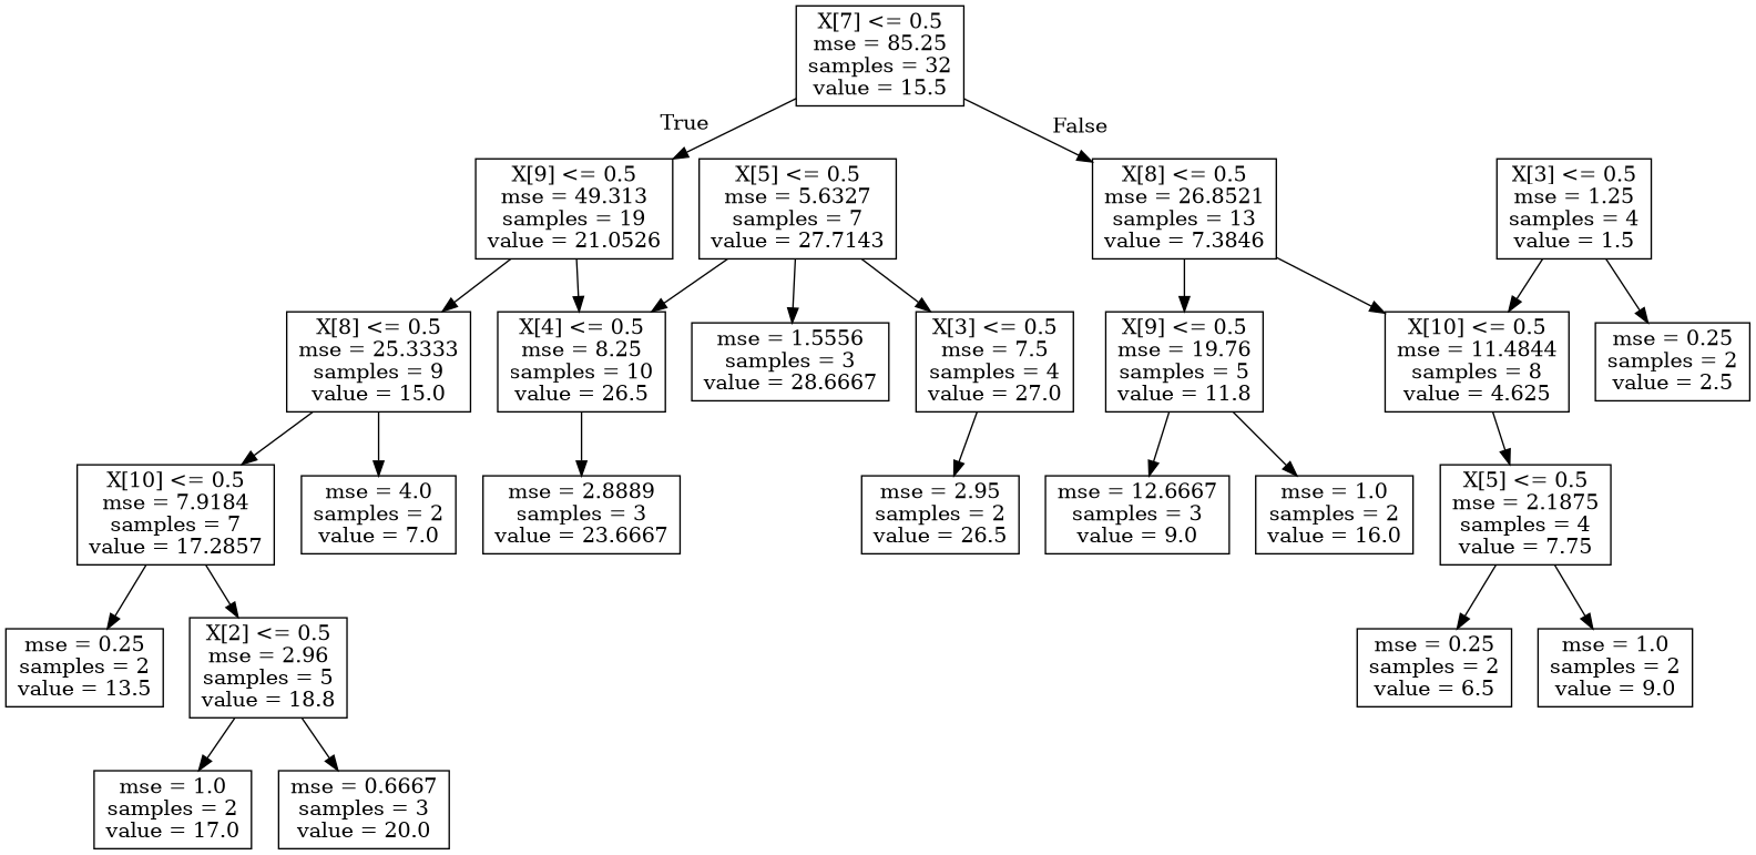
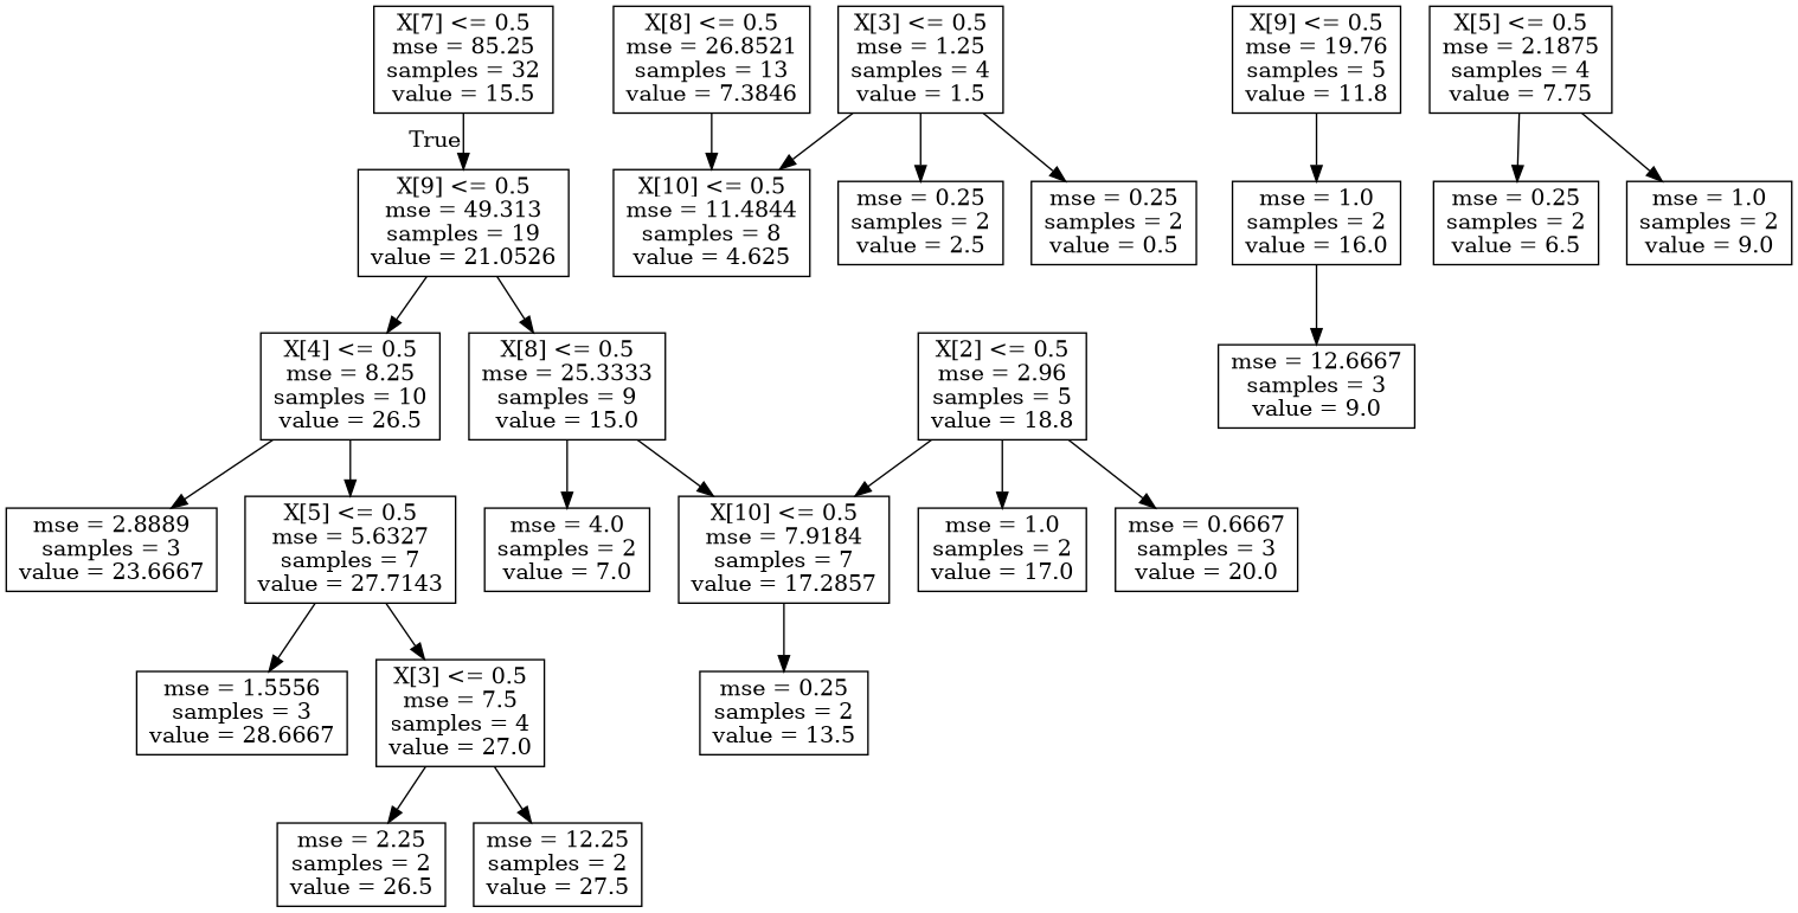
  digraph {
    node [shape=box]
    n1 [label="X[7] <= 0.5\nmse = 85.25\nsamples = 32\nvalue = 15.5"]
    n2 [label="X[9] <= 0.5\nmse = 49.313\nsamples = 19\nvalue = 21.0526"]
    n3 [label="X[8] <= 0.5\nmse = 26.8521\nsamples = 13\nvalue = 7.3846"]
    n4 [label="X[8] <= 0.5\nmse = 25.3333\nsamples = 9\nvalue = 15.0"]
    n5 [label="X[4] <= 0.5\nmse = 8.25\nsamples = 10\nvalue = 26.5"]
    n6 [label="X[10] <= 0.5\nmse = 11.4844\nsamples = 8\nvalue = 4.625"]
    n7 [label="X[9] <= 0.5\nmse = 19.76\nsamples = 5\nvalue = 11.8"]
    n8 [label="mse = 4.0\nsamples = 2\nvalue = 7.0"]
    n9 [label="X[10] <= 0.5\nmse = 7.9184\nsamples = 7\nvalue = 17.2857"]
    n10 [label="mse = 2.8889\nsamples = 3\nvalue = 23.6667"]
    n11 [label="X[5] <= 0.5\nmse = 5.6327\nsamples = 7\nvalue = 27.7143"]
    n12 [label="mse = 0.25\nsamples = 2\nvalue = 13.5"]
    n13 [label="X[2] <= 0.5\nmse = 2.96\nsamples = 5\nvalue = 18.8"]
    n14 [label="mse = 1.0\nsamples = 2\nvalue = 17.0"]
    n15 [label="mse = 0.6667\nsamples = 3\nvalue = 20.0"]
    n16 [label="mse = 1.5556\nsamples = 3\nvalue = 28.6667"]
    n17 [label="X[3] <= 0.5\nmse = 7.5\nsamples = 4\nvalue = 27.0"]
-   n18 [label="mse = 2.95\nsamples = 2\nvalue = 26.5"]
+   n18 [label="mse = 2.25\nsamples = 2\nvalue = 26.5"]
+   n19 [label="mse = 12.25\nsamples = 2\nvalue = 27.5"]
    n20 [label="X[5] <= 0.5\nmse = 2.1875\nsamples = 4\nvalue = 7.75"]
    n21 [label="mse = 12.6667\nsamples = 3\nvalue = 9.0"]
    n22 [label="mse = 1.0\nsamples = 2\nvalue = 16.0"]
    n23 [label="X[3] <= 0.5\nmse = 1.25\nsamples = 4\nvalue = 1.5"]
    n24 [label="mse = 0.25\nsamples = 2\nvalue = 2.5"]
+   n25 [label="mse = 0.25\nsamples = 2\nvalue = 0.5"]
    n26 [label="mse = 0.25\nsamples = 2\nvalue = 6.5"]
    n27 [label="mse = 1.0\nsamples = 2\nvalue = 9.0"]
    n1 -> n2 [headlabel=True labelangle=45 labeldistance=2.5]
-   n1 -> n3 [headlabel=False labelangle=-45 labeldistance=2.5]
    n2 -> n4
    n2 -> n5
    n3 -> n6
-   n3 -> n7
    n4 -> n8
    n4 -> n9
    n5 -> n10
-   n11 -> n5
-   n6 -> n20
-   n7 -> n21
+   n5 -> n11
+   n22 -> n21
    n7 -> n22
    n9 -> n12
-   n9 -> n13
+   n13 -> n9
    n11 -> n16
    n11 -> n17
    n13 -> n14
    n13 -> n15
    n17 -> n18
+   n17 -> n19
    n20 -> n26
    n20 -> n27
    n23 -> n6
    n23 -> n24
+   n23 -> n25
  }
